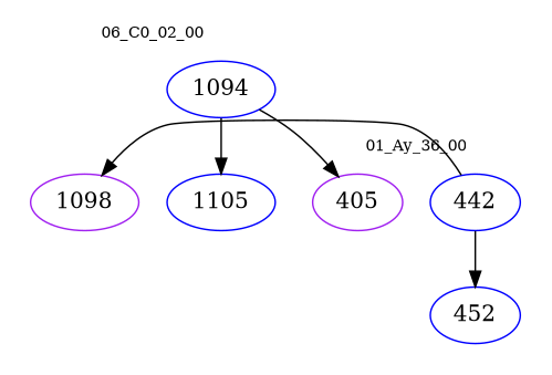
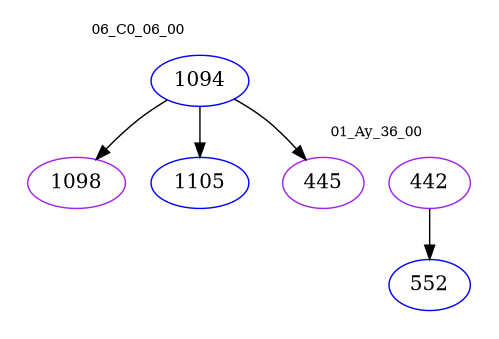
  digraph {
    node [color=blue]
    edge [color=black]
-   n1 [label=442]
-   n2 [label=452]
-   n3 [color=purple label=405]
+   n1 [color=purple label=442]
+   n2 [label=552]
+   n3 [color=purple label=445]
    n4 [label=1094]
    n5 [color=purple label=1098]
    n6 [label=1105]
    subgraph cluster_1 {
      color=white
      fontsize=10
      label="01_Ay_36_00"
      n1
      n2
      n3
    }
    subgraph cluster_2 {
      color=white
      fontsize=10
-     label="06_C0_02_00"
+     label="06_C0_06_00"
      n4
      n5
      n6
    }
    n1 -> n2
    n4 -> n3
-   n1 -> n5
+   n4 -> n5
    n4 -> n6
  }
